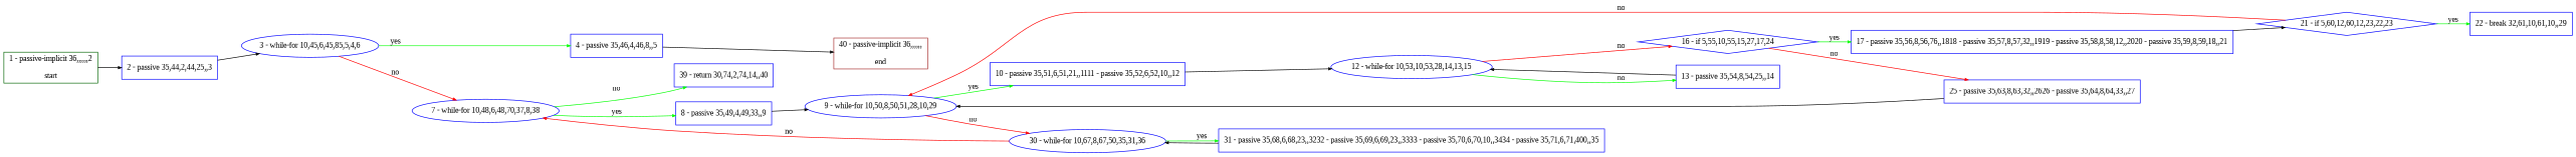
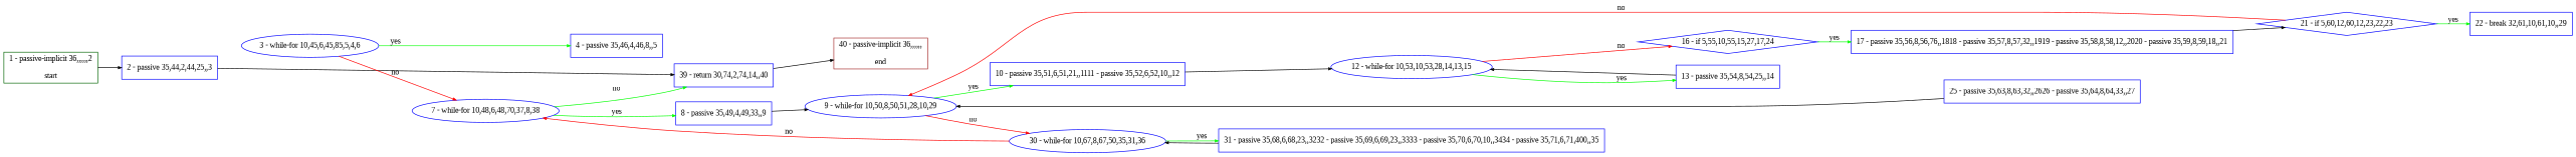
  digraph {
    bgcolor=white
    compound=true
    fillcolor="#FFFFCC"
    fontname="Liberation Serif"
    fontsize=12
    pack=true
    packmode=clust
    rankdir=LR
    style="rounded,filled"
    node [color="#0000ff" compound=true fillcolor="#ffffff" fixedsize=false fontname="Liberation Serif" fontsize=12 node_initialized=no shape=box style=filled]
    edge [arrowhead=normal arrowsize=0.5 arrowtail=none color="#000000" compound=true dir=forward fontcolor=black fontname="Liberation Serif" fontsize=12]
    n1 [label="2 - passive 35,44,2,44,25,,3"]
    n2 [label="3 - while-for 10,45,6,45,85,5,4,6" shape=oval]
    n3 [label="4 - passive 35,46,4,46,8,,5"]
    n4 [label="7 - while-for 10,48,6,48,70,37,8,38" shape=oval]
    n5 [color="#006400" label="1 - passive-implicit 36,,,,,,2\n\nstart"]
    n6 [label="8 - passive 35,49,4,49,33,,9"]
    n7 [label="39 - return 30,74,2,74,14,,40"]
    n8 [label="9 - while-for 10,50,8,50,51,28,10,29" shape=oval]
    n9 [color="#a52a2a" label="40 - passive-implicit 36,,,,,,\n\nend"]
    n10 [label="10 - passive 35,51,6,51,21,,1111 - passive 35,52,6,52,10,,12"]
    n11 [label="30 - while-for 10,67,8,67,50,35,31,36" shape=oval]
    n12 [label="12 - while-for 10,53,10,53,28,14,13,15" shape=oval]
    n13 [label="31 - passive 35,68,6,68,23,,3232 - passive 35,69,6,69,23,,3333 - passive 35,70,6,70,10,,3434 - passive 35,71,6,71,400,,35"]
    n14 [label="13 - passive 35,54,8,54,25,,14"]
    n15 [label="16 - if 5,55,10,55,15,27,17,24" shape=diamond]
    n16 [label="17 - passive 35,56,8,56,76,,1818 - passive 35,57,8,57,32,,1919 - passive 35,58,8,58,12,,2020 - passive 35,59,8,59,18,,21"]
    n17 [label="25 - passive 35,63,8,63,32,,2626 - passive 35,64,8,64,33,,27"]
    n18 [label="21 - if 5,60,12,60,12,23,22,23" shape=diamond]
    n19 [label="22 - break 32,61,10,61,10,,29"]
-   n1 -> n2
+   n1 -> n7
    n2 -> n3 [color="#00ff00" label=yes]
    n2 -> n4 [color="#ff0000" label=no]
    n4 -> n6 [color="#00ff00" label=yes]
    n4 -> n7 [color="#00ff00" label=no]
    n5 -> n1
    n6 -> n8
-   n3 -> n9
+   n7 -> n9
    n8 -> n10 [color="#00ff00" label=yes]
    n8 -> n11 [color="#ff0000" label=no]
    n10 -> n12
    n11 -> n4 [color="#ff0000" label=no]
    n11 -> n13 [color="#00ff00" label=yes]
-   n12 -> n14 [color="#00ff00" label=no]
+   n12 -> n14 [color="#00ff00" label=yes]
    n12 -> n15 [color="#ff0000" label=no]
    n13 -> n11
    n14 -> n12
    n15 -> n16 [color="#00ff00" label=yes]
-   n15 -> n17 [color="#ff0000" label=no]
    n16 -> n18
    n17 -> n8
    n18 -> n8 [color="#ff0000" label=no]
    n18 -> n19 [color="#00ff00" label=yes]
  }
